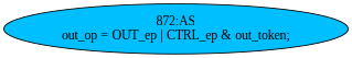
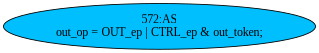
  strict digraph {
    fontname="Liberation Serif"
-   n1 [ast="<pyverilog.vparser.ast.Assign object at 0x7fae5e106bd0>" def_var="['out_op']" fillcolor=deepskyblue label="872:AS\nout_op = OUT_ep | CTRL_ep & out_token;" statements="[]" style=filled typ=Assign use_var="['OUT_ep', 'CTRL_ep', 'out_token']" fontname="Liberation Serif"]
+   n1 [ast="<pyverilog.vparser.ast.Assign object at 0x7fae5e106bd0>" def_var="['out_op']" fillcolor=deepskyblue label="572:AS\nout_op = OUT_ep | CTRL_ep & out_token;" statements="[]" style=filled typ=Assign use_var="['OUT_ep', 'CTRL_ep', 'out_token']" fontname="Liberation Serif"]
  }
